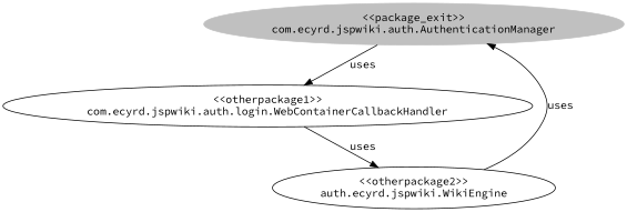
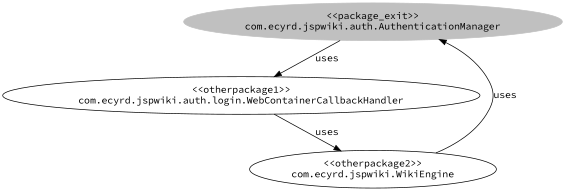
  digraph {
    fontname="Source Code Pro"
    node [fontname="Source Code Pro"]
    edge [fontname="Source Code Pro"]
    n1 [color=grey label="<<package_exit>>\ncom.ecyrd.jspwiki.auth.AuthenticationManager" style=filled]
    n2 [label="<<otherpackage1>>\ncom.ecyrd.jspwiki.auth.login.WebContainerCallbackHandler"]
-   n3 [label="<<otherpackage2>>\nauth.ecyrd.jspwiki.WikiEngine"]
+   n3 [label="<<otherpackage2>>\ncom.ecyrd.jspwiki.WikiEngine"]
    n1 -> n2 [label=uses]
    n2 -> n3 [label=uses]
    n3 -> n1 [label=uses]
  }
